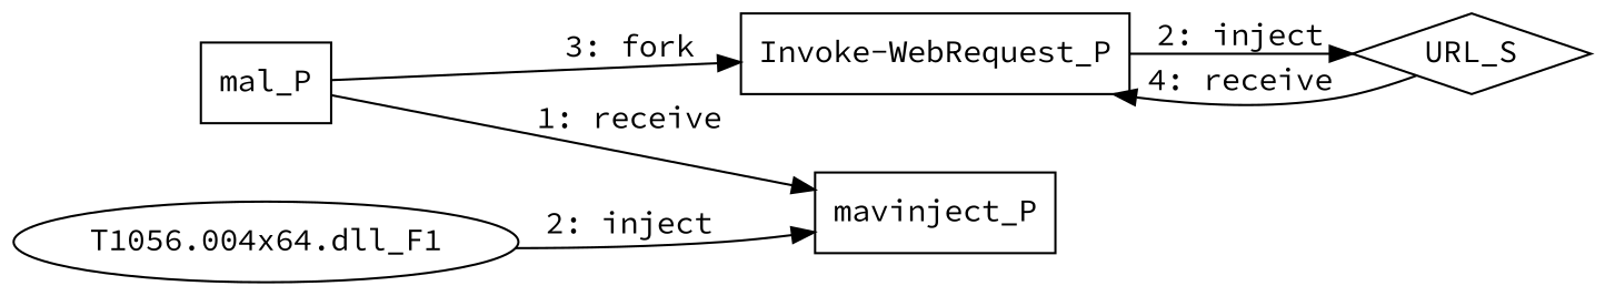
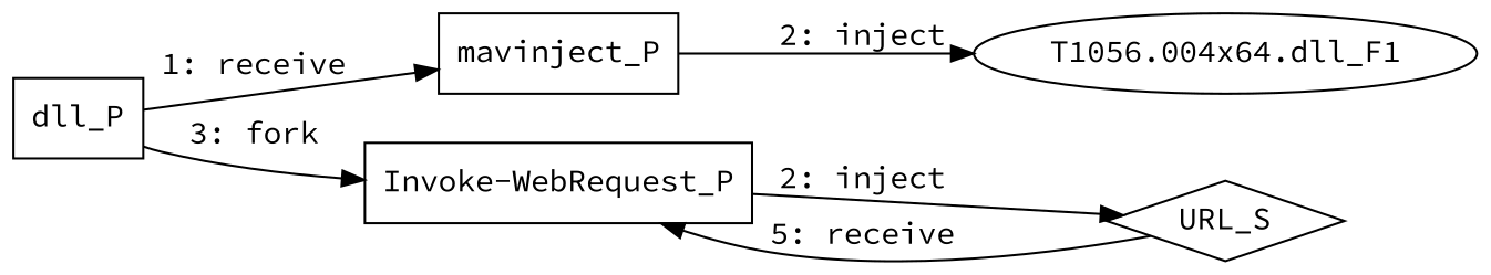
  digraph {
    engine=neato
    fixedsize=false
    fontname="Source Code Pro"
    fontsize=10
    nodesep=0.3
    rankdir=LR
    ranksep=0
    splines=true
    node [fontname="Source Code Pro" node_type=Process shape=box]
    edge [fontname="Source Code Pro"]
-   mal_P
+   mal_P [label=dll_P]
    mavinject_P
    "Invoke-WebRequest_P"
    "T1056.004x64.dll_F1" [node_type=File shape=ellipse]
    URL_S [node_type=Socket shape=diamond]
    mal_P -> mavinject_P [label="1: receive"]
    mal_P -> "Invoke-WebRequest_P" [label="3: fork"]
-   "T1056.004x64.dll_F1" -> mavinject_P [label="2: inject"]
+   mavinject_P -> "T1056.004x64.dll_F1" [label="2: inject"]
    "Invoke-WebRequest_P" -> URL_S [label="2: inject"]
-   URL_S -> "Invoke-WebRequest_P" [label="4: receive"]
+   URL_S -> "Invoke-WebRequest_P" [label="5: receive"]
  }
